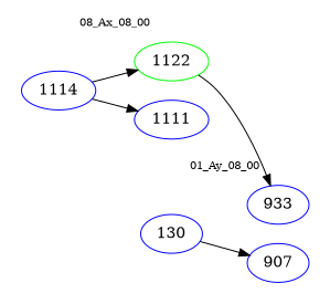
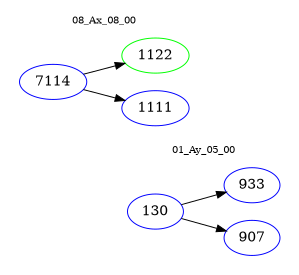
  digraph {
    rankdir=LR
    node [color=blue]
    edge [color=black]
-   n1 [label=1114]
+   n1 [label=7114]
    n2 [label=1111]
    n3 [color=green label=1122]
    n4 [label=130]
    n5 [label=907]
    n6 [label=933]
    subgraph cluster_1 {
      color=white
      fontsize=10
      label="08_Ax_08_00"
      n1
      n2
      n3
    }
    subgraph cluster_2 {
      color=white
      fontsize=10
-     label="01_Ay_08_00"
+     label="01_Ay_05_00"
      n4
      n5
      n6
    }
    n1 -> n2
    n1 -> n3
    n4 -> n5
-   n3 -> n6
+   n4 -> n6
  }
